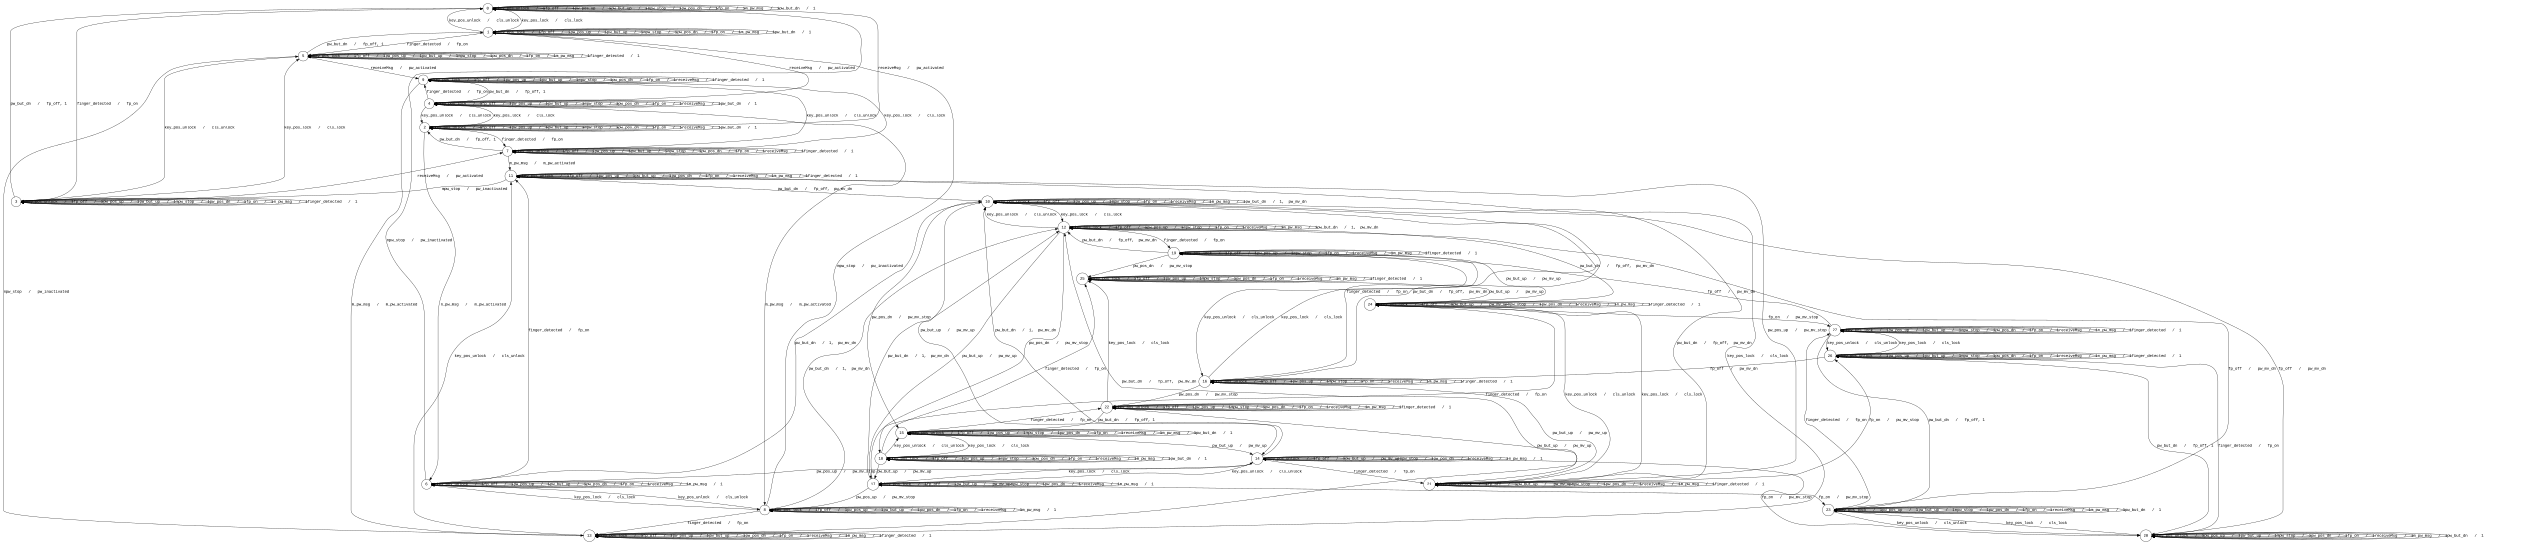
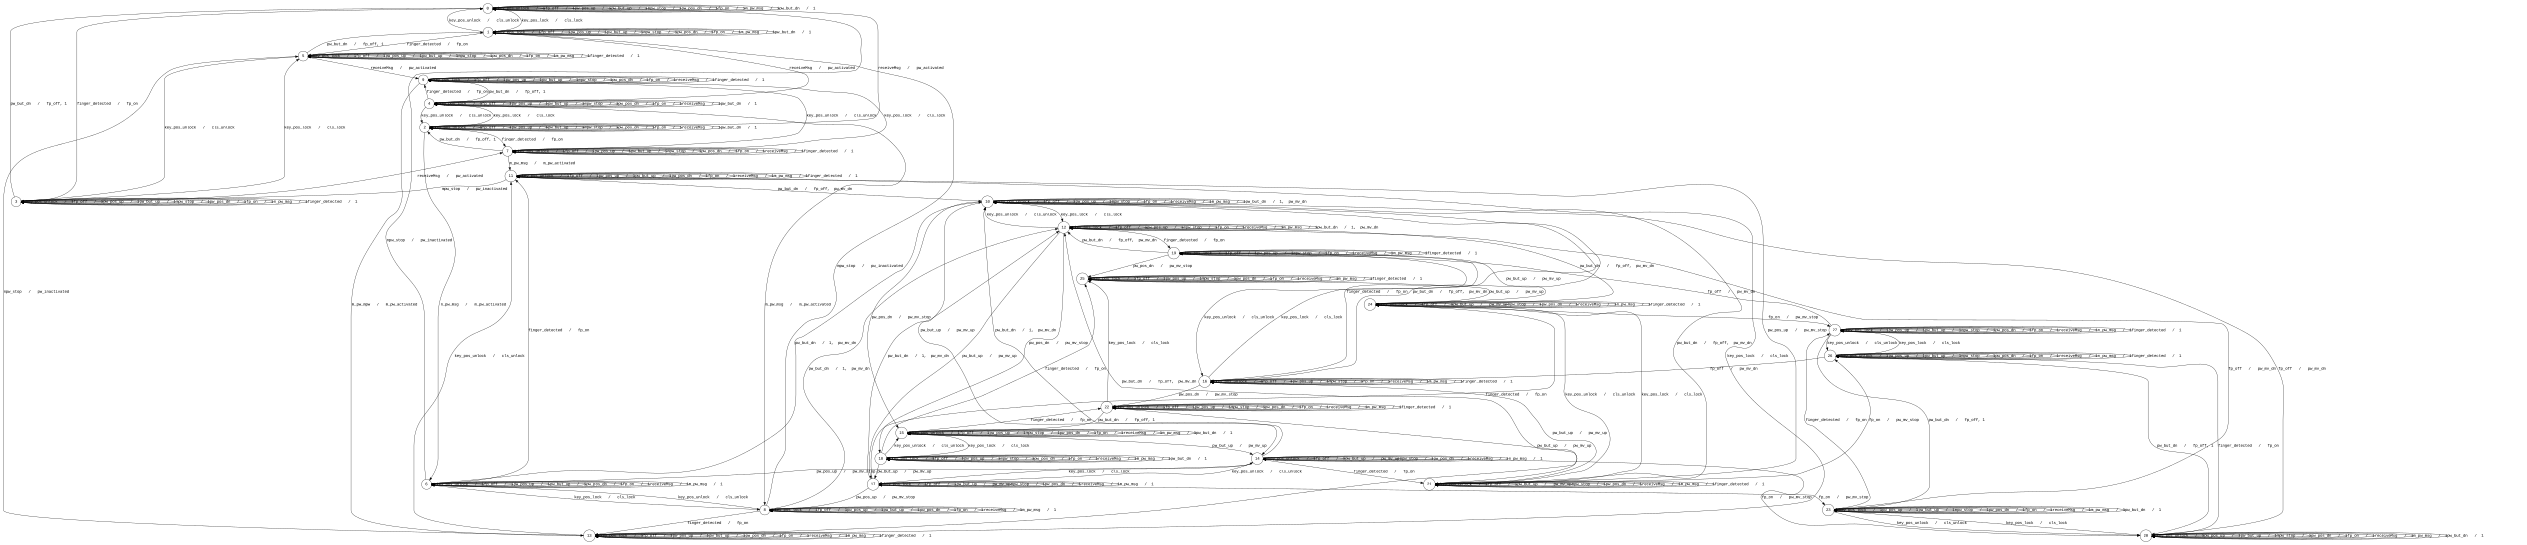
  digraph {
    fontname="Liberation Mono"
    node [fontname="Liberation Mono" shape=circle]
    edge [fontname="Liberation Mono"]
    n1 [label=0]
    n2 [label=1]
    n3 [label=2]
    n4 [label=3]
    n5 [label=4]
    n6 [label=5]
    n7 [label=6]
    n8 [label=7]
    n9 [label=8]
    n10 [label=9]
    n11 [label=10]
    n12 [label=11]
    n13 [label=12]
    n14 [label=13]
    n15 [label=14]
    n16 [label=15]
    n17 [label=16]
    n18 [label=17]
    n19 [label=18]
    n20 [label=19]
    n21 [label=20]
    n22 [label=21]
    n23 [label=22]
    n24 [label=23]
    n25 [label=24]
    n26 [label=25]
    n27 [label=26]
    n28 [label=27]
    n1 -> n1 [label="key_pos_unlock   /  1"]
    n1 -> n1 [label="fp_off   /  1"]
    n1 -> n1 [label="pw_pos_up   /  1"]
    n1 -> n1 [label="pw_but_up   /  1"]
    n1 -> n1 [label="mpw_stop   /  1"]
    n1 -> n1 [label="pw_pos_dn   /  1"]
    n1 -> n1 [label="fp_on   /  1"]
    n1 -> n1 [label="m_pw_msg   /  1"]
    n1 -> n1 [label="pw_but_dn   /  1"]
    n1 -> n2 [label="key_pos_lock   /   cls_lock"]
    n1 -> n3 [label="receiveMsg   /   pw_activated"]
    n1 -> n4 [label="finger_detected   /   fp_on"]
    n2 -> n1 [label="key_pos_unlock   /   cls_unlock"]
    n2 -> n2 [label="key_pos_lock   /  1"]
    n2 -> n2 [label="fp_off   /  1"]
    n2 -> n2 [label="pw_pos_up   /  1"]
    n2 -> n2 [label="pw_but_up   /  1"]
    n2 -> n2 [label="mpw_stop   /  1"]
    n2 -> n2 [label="pw_pos_dn   /  1"]
    n2 -> n2 [label="fp_on   /  1"]
    n2 -> n2 [label="m_pw_msg   /  1"]
    n2 -> n2 [label="pw_but_dn   /  1"]
    n2 -> n5 [label="receiveMsg   /   pw_activated"]
    n2 -> n6 [label="finger_detected   /   fp_on"]
    n3 -> n3 [label="key_pos_unlock   /  1"]
    n3 -> n3 [label="fp_off   /  1"]
    n3 -> n3 [label="pw_pos_up   /  1"]
    n3 -> n3 [label="pw_but_up   /  1"]
    n3 -> n3 [label="mpw_stop   /  1"]
    n3 -> n3 [label="pw_pos_dn   /  1"]
    n3 -> n3 [label="fp_on   /  1"]
    n3 -> n3 [label="receiveMsg   /  1"]
    n3 -> n3 [label="pw_but_dn   /  1"]
    n3 -> n5 [label="key_pos_lock   /   cls_lock"]
    n3 -> n7 [label="m_pw_msg   /   m_pw_activated"]
    n3 -> n8 [label="finger_detected   /   fp_on"]
    n4 -> n1 [label="pw_but_dn   /   fp_off, 1"]
    n4 -> n4 [label="key_pos_unlock   /  1"]
    n4 -> n4 [label="fp_off   /  1"]
    n4 -> n4 [label="pw_pos_up   /  1"]
    n4 -> n4 [label="pw_but_up   /  1"]
    n4 -> n4 [label="mpw_stop   /  1"]
    n4 -> n4 [label="pw_pos_dn   /  1"]
    n4 -> n4 [label="fp_on   /  1"]
    n4 -> n4 [label="m_pw_msg   /  1"]
    n4 -> n4 [label="finger_detected   /  1"]
    n4 -> n6 [label="key_pos_lock   /   cls_lock"]
    n4 -> n8 [label="receiveMsg   /   pw_activated"]
    n5 -> n3 [label="key_pos_unlock   /   cls_unlock"]
    n5 -> n5 [label="key_pos_lock   /  1"]
    n5 -> n5 [label="fp_off   /  1"]
    n5 -> n5 [label="pw_pos_up   /  1"]
    n5 -> n5 [label="pw_but_up   /  1"]
    n5 -> n5 [label="mpw_stop   /  1"]
    n5 -> n5 [label="pw_pos_dn   /  1"]
    n5 -> n5 [label="fp_on   /  1"]
    n5 -> n5 [label="receiveMsg   /  1"]
    n5 -> n5 [label="pw_but_dn   /  1"]
    n5 -> n9 [label="m_pw_msg   /   m_pw_activated"]
    n5 -> n10 [label="finger_detected   /   fp_on"]
    n6 -> n2 [label="pw_but_dn   /   fp_off, 1"]
    n6 -> n4 [label="key_pos_unlock   /   cls_unlock"]
    n6 -> n6 [label="key_pos_lock   /  1"]
    n6 -> n6 [label="fp_off   /  1"]
    n6 -> n6 [label="pw_pos_up   /  1"]
    n6 -> n6 [label="pw_but_up   /  1"]
    n6 -> n6 [label="mpw_stop   /  1"]
    n6 -> n6 [label="pw_pos_dn   /  1"]
    n6 -> n6 [label="fp_on   /  1"]
    n6 -> n6 [label="m_pw_msg   /  1"]
    n6 -> n6 [label="finger_detected   /  1"]
    n6 -> n10 [label="receiveMsg   /   pw_activated"]
    n7 -> n1 [label="mpw_stop   /   pw_inactivated"]
    n7 -> n7 [label="key_pos_unlock   /  1"]
    n7 -> n7 [label="fp_off   /  1"]
    n7 -> n7 [label="pw_pos_up   /  1"]
    n7 -> n7 [label="pw_but_up   /  1"]
    n7 -> n7 [label="pw_pos_dn   /  1"]
    n7 -> n7 [label="fp_on   /  1"]
    n7 -> n7 [label="receiveMsg   /  1"]
    n7 -> n7 [label="m_pw_msg   /  1"]
    n7 -> n9 [label="key_pos_lock   /   cls_lock"]
    n7 -> n11 [label="pw_but_dn   /  1,  pw_mv_dn"]
    n7 -> n12 [label="finger_detected   /   fp_on"]
    n8 -> n3 [label="pw_but_dn   /   fp_off, 1"]
    n8 -> n8 [label="key_pos_unlock   /  1"]
    n8 -> n8 [label="fp_off   /  1"]
    n8 -> n8 [label="pw_pos_up   /  1"]
    n8 -> n8 [label="pw_but_up   /  1"]
    n8 -> n8 [label="mpw_stop   /  1"]
    n8 -> n8 [label="pw_pos_dn   /  1"]
    n8 -> n8 [label="fp_on   /  1"]
    n8 -> n8 [label="receiveMsg   /  1"]
    n8 -> n8 [label="finger_detected   /  1"]
    n8 -> n10 [label="key_pos_lock   /   cls_lock"]
    n8 -> n12 [label="m_pw_msg   /   m_pw_activated"]
    n9 -> n2 [label="mpw_stop   /   pw_inactivated"]
    n9 -> n7 [label="key_pos_unlock   /   cls_unlock"]
    n9 -> n9 [label="key_pos_lock   /  1"]
    n9 -> n9 [label="fp_off   /  1"]
    n9 -> n9 [label="pw_pos_up   /  1"]
    n9 -> n9 [label="pw_but_up   /  1"]
    n9 -> n9 [label="pw_pos_dn   /  1"]
    n9 -> n9 [label="fp_on   /  1"]
    n9 -> n9 [label="receiveMsg   /  1"]
    n9 -> n9 [label="m_pw_msg   /  1"]
    n9 -> n13 [label="pw_but_dn   /  1,  pw_mv_dn"]
    n9 -> n14 [label="finger_detected   /   fp_on"]
    n10 -> n5 [label="pw_but_dn   /   fp_off, 1"]
    n10 -> n8 [label="key_pos_unlock   /   cls_unlock"]
    n10 -> n10 [label="key_pos_lock   /  1"]
    n10 -> n10 [label="fp_off   /  1"]
    n10 -> n10 [label="pw_pos_up   /  1"]
    n10 -> n10 [label="pw_but_up   /  1"]
    n10 -> n10 [label="mpw_stop   /  1"]
    n10 -> n10 [label="pw_pos_dn   /  1"]
    n10 -> n10 [label="fp_on   /  1"]
    n10 -> n10 [label="receiveMsg   /  1"]
    n10 -> n10 [label="finger_detected   /  1"]
-   n10 -> n14 [label="m_pw_msg   /   m_pw_activated"]
+   n10 -> n14 [label="m_pw_mpw   /   m_pw_activated"]
    n11 -> n11 [label="key_pos_unlock   /  1"]
    n11 -> n11 [label="fp_off   /  1"]
    n11 -> n11 [label="pw_pos_up   /  1"]
    n11 -> n11 [label="mpw_stop   /  1"]
    n11 -> n11 [label="fp_on   /  1"]
    n11 -> n11 [label="receiveMsg   /  1"]
    n11 -> n11 [label="m_pw_msg   /  1"]
    n11 -> n11 [label="pw_but_dn   /  1,  pw_mv_dn"]
    n11 -> n13 [label="key_pos_lock   /   cls_lock"]
    n11 -> n15 [label="pw_but_up   /   pw_mv_up"]
    n11 -> n16 [label="pw_pos_dn   /   pw_mv_stop"]
    n11 -> n17 [label="finger_detected   /   fp_on"]
    n12 -> n4 [label="mpw_stop   /   pw_inactivated"]
    n12 -> n11 [label="pw_but_dn   /   fp_off,  pw_mv_dn"]
    n12 -> n12 [label="key_pos_unlock   /  1"]
    n12 -> n12 [label="fp_off   /  1"]
    n12 -> n12 [label="pw_pos_up   /  1"]
    n12 -> n12 [label="pw_but_up   /  1"]
    n12 -> n12 [label="pw_pos_dn   /  1"]
    n12 -> n12 [label="fp_on   /  1"]
    n12 -> n12 [label="receiveMsg   /  1"]
    n12 -> n12 [label="m_pw_msg   /  1"]
    n12 -> n12 [label="finger_detected   /  1"]
    n12 -> n14 [label="key_pos_lock   /   cls_lock"]
    n13 -> n11 [label="key_pos_unlock   /   cls_unlock"]
    n13 -> n13 [label="key_pos_lock   /  1"]
    n13 -> n13 [label="fp_off   /  1"]
    n13 -> n13 [label="pw_pos_up   /  1"]
    n13 -> n13 [label="mpw_stop   /  1"]
    n13 -> n13 [label="fp_on   /  1"]
    n13 -> n13 [label="receiveMsg   /  1"]
    n13 -> n13 [label="m_pw_msg   /  1"]
    n13 -> n13 [label="pw_but_dn   /  1,  pw_mv_dn"]
    n13 -> n18 [label="pw_but_up   /   pw_mv_up"]
    n13 -> n19 [label="pw_pos_dn   /   pw_mv_stop"]
    n13 -> n20 [label="finger_detected   /   fp_on"]
    n14 -> n6 [label="mpw_stop   /   pw_inactivated"]
    n14 -> n12 [label="key_pos_unlock   /   cls_unlock"]
    n14 -> n13 [label="pw_but_dn   /   fp_off,  pw_mv_dn"]
    n14 -> n14 [label="key_pos_lock   /  1"]
    n14 -> n14 [label="fp_off   /  1"]
    n14 -> n14 [label="pw_pos_up   /  1"]
    n14 -> n14 [label="pw_but_up   /  1"]
    n14 -> n14 [label="pw_pos_dn   /  1"]
    n14 -> n14 [label="fp_on   /  1"]
    n14 -> n14 [label="receiveMsg   /  1"]
    n14 -> n14 [label="m_pw_msg   /  1"]
    n14 -> n14 [label="finger_detected   /  1"]
    n15 -> n7 [label="pw_pos_up   /   pw_mv_stop"]
    n15 -> n11 [label="pw_but_dn   /  1,  pw_mv_dn"]
    n15 -> n15 [label="key_pos_unlock   /  1"]
    n15 -> n15 [label="fp_off   /  1"]
    n15 -> n15 [label="pw_but_up   /   pw_mv_up"]
    n15 -> n15 [label="mpw_stop   /  1"]
    n15 -> n15 [label="pw_pos_dn   /  1"]
    n15 -> n15 [label="receiveMsg   /  1"]
    n15 -> n15 [label="m_pw_msg   /  1"]
    n15 -> n18 [label="key_pos_lock   /   cls_lock"]
    n15 -> n21 [label="fp_on   /   pw_mv_stop"]
    n15 -> n22 [label="finger_detected   /   fp_on"]
    n16 -> n15 [label="pw_but_up   /   pw_mv_up"]
    n16 -> n16 [label="key_pos_unlock   /  1"]
    n16 -> n16 [label="fp_off   /  1"]
    n16 -> n16 [label="pw_pos_up   /  1"]
    n16 -> n16 [label="mpw_stop   /  1"]
    n16 -> n16 [label="pw_pos_dn   /  1"]
    n16 -> n16 [label="fp_on   /  1"]
    n16 -> n16 [label="receiveMsg   /  1"]
    n16 -> n16 [label="m_pw_msg   /  1"]
    n16 -> n16 [label="pw_but_dn   /  1"]
    n16 -> n19 [label="key_pos_lock   /   cls_lock"]
    n16 -> n23 [label="finger_detected   /   fp_on"]
    n17 -> n11 [label="pw_but_dn   /   fp_off,  pw_mv_dn"]
    n17 -> n17 [label="key_pos_unlock   /  1"]
    n17 -> n17 [label="fp_off   /  1"]
    n17 -> n17 [label="pw_pos_up   /  1"]
    n17 -> n17 [label="mpw_stop   /  1"]
    n17 -> n17 [label="fp_on   /  1"]
    n17 -> n17 [label="receiveMsg   /  1"]
    n17 -> n17 [label="m_pw_msg   /  1"]
    n17 -> n17 [label="finger_detected   /  1"]
    n17 -> n20 [label="key_pos_lock   /   cls_lock"]
    n17 -> n22 [label="pw_but_up   /   pw_mv_up"]
    n17 -> n23 [label="pw_pos_dn   /   pw_mv_stop"]
    n18 -> n9 [label="pw_pos_up   /   pw_mv_stop"]
    n18 -> n13 [label="pw_but_dn   /  1,  pw_mv_dn"]
    n18 -> n15 [label="key_pos_unlock   /   cls_unlock"]
    n18 -> n18 [label="key_pos_lock   /  1"]
    n18 -> n18 [label="fp_off   /  1"]
    n18 -> n18 [label="pw_but_up   /   pw_mv_up"]
    n18 -> n18 [label="mpw_stop   /  1"]
    n18 -> n18 [label="pw_pos_dn   /  1"]
    n18 -> n18 [label="receiveMsg   /  1"]
    n18 -> n18 [label="m_pw_msg   /  1"]
    n18 -> n24 [label="fp_on   /   pw_mv_stop"]
    n18 -> n25 [label="finger_detected   /   fp_on"]
    n19 -> n16 [label="key_pos_unlock   /   cls_unlock"]
    n19 -> n18 [label="pw_but_up   /   pw_mv_up"]
    n19 -> n19 [label="key_pos_lock   /  1"]
    n19 -> n19 [label="fp_off   /  1"]
    n19 -> n19 [label="pw_pos_up   /  1"]
    n19 -> n19 [label="mpw_stop   /  1"]
    n19 -> n19 [label="pw_pos_dn   /  1"]
    n19 -> n19 [label="fp_on   /  1"]
    n19 -> n19 [label="receiveMsg   /  1"]
    n19 -> n19 [label="m_pw_msg   /  1"]
    n19 -> n19 [label="pw_but_dn   /  1"]
    n19 -> n26 [label="finger_detected   /   fp_on"]
    n20 -> n13 [label="pw_but_dn   /   fp_off,  pw_mv_dn"]
    n20 -> n17 [label="key_pos_unlock   /   cls_unlock"]
    n20 -> n20 [label="key_pos_lock   /  1"]
    n20 -> n20 [label="fp_off   /  1"]
    n20 -> n20 [label="pw_pos_up   /  1"]
    n20 -> n20 [label="mpw_stop   /  1"]
    n20 -> n20 [label="fp_on   /  1"]
    n20 -> n20 [label="receiveMsg   /  1"]
    n20 -> n20 [label="m_pw_msg   /  1"]
    n20 -> n20 [label="finger_detected   /  1"]
    n20 -> n25 [label="pw_but_up   /   pw_mv_up"]
    n20 -> n26 [label="pw_pos_dn   /   pw_mv_stop"]
    n21 -> n11 [label="fp_off   /   pw_mv_dn"]
    n21 -> n21 [label="key_pos_unlock   /  1"]
    n21 -> n21 [label="pw_pos_up   /  1"]
    n21 -> n21 [label="pw_but_up   /  1"]
    n21 -> n21 [label="mpw_stop   /  1"]
    n21 -> n21 [label="pw_pos_dn   /  1"]
    n21 -> n21 [label="fp_on   /  1"]
    n21 -> n21 [label="receiveMsg   /  1"]
    n21 -> n21 [label="m_pw_msg   /  1"]
    n21 -> n21 [label="pw_but_dn   /  1"]
    n21 -> n24 [label="key_pos_lock   /   cls_lock"]
    n21 -> n27 [label="finger_detected   /   fp_on"]
    n22 -> n11 [label="pw_but_dn   /   fp_off,  pw_mv_dn"]
    n22 -> n12 [label="pw_pos_up   /   pw_mv_stop"]
    n22 -> n22 [label="key_pos_unlock   /  1"]
    n22 -> n22 [label="fp_off   /  1"]
    n22 -> n22 [label="pw_but_up   /   pw_mv_up"]
    n22 -> n22 [label="mpw_stop   /  1"]
    n22 -> n22 [label="pw_pos_dn   /  1"]
    n22 -> n22 [label="receiveMsg   /  1"]
    n22 -> n22 [label="m_pw_msg   /  1"]
    n22 -> n22 [label="finger_detected   /  1"]
    n22 -> n25 [label="key_pos_lock   /   cls_lock"]
    n22 -> n27 [label="fp_on   /   pw_mv_stop"]
    n23 -> n16 [label="pw_but_dn   /   fp_off, 1"]
    n23 -> n22 [label="pw_but_up   /   pw_mv_up"]
    n23 -> n23 [label="key_pos_unlock   /  1"]
    n23 -> n23 [label="fp_off   /  1"]
    n23 -> n23 [label="pw_pos_up   /  1"]
    n23 -> n23 [label="mpw_stop   /  1"]
    n23 -> n23 [label="pw_pos_dn   /  1"]
    n23 -> n23 [label="fp_on   /  1"]
    n23 -> n23 [label="receiveMsg   /  1"]
    n23 -> n23 [label="m_pw_msg   /  1"]
    n23 -> n23 [label="finger_detected   /  1"]
    n23 -> n26 [label="key_pos_lock   /   cls_lock"]
    n24 -> n13 [label="fp_off   /   pw_mv_dn"]
    n24 -> n21 [label="key_pos_unlock   /   cls_unlock"]
    n24 -> n24 [label="key_pos_lock   /  1"]
    n24 -> n24 [label="pw_pos_up   /  1"]
    n24 -> n24 [label="pw_but_up   /  1"]
    n24 -> n24 [label="mpw_stop   /  1"]
    n24 -> n24 [label="pw_pos_dn   /  1"]
    n24 -> n24 [label="fp_on   /  1"]
    n24 -> n24 [label="receiveMsg   /  1"]
    n24 -> n24 [label="m_pw_msg   /  1"]
    n24 -> n24 [label="pw_but_dn   /  1"]
    n24 -> n28 [label="finger_detected   /   fp_on"]
    n25 -> n13 [label="pw_but_dn   /   fp_off,  pw_mv_dn"]
    n25 -> n22 [label="key_pos_unlock   /   cls_unlock"]
    n25 -> n25 [label="key_pos_lock   /  1"]
    n25 -> n25 [label="fp_off   /  1"]
    n25 -> n25 [label="pw_but_up   /   pw_mv_up"]
    n25 -> n25 [label="mpw_stop   /  1"]
    n25 -> n25 [label="pw_pos_dn   /  1"]
    n25 -> n25 [label="receiveMsg   /  1"]
    n25 -> n25 [label="m_pw_msg   /  1"]
    n25 -> n25 [label="finger_detected   /  1"]
    n25 -> n28 [label="fp_on   /   pw_mv_stop"]
    n26 -> n25 [label="pw_but_up   /   pw_mv_up"]
    n26 -> n26 [label="key_pos_lock   /  1"]
    n26 -> n26 [label="fp_off   /  1"]
    n26 -> n26 [label="pw_pos_up   /  1"]
    n26 -> n26 [label="mpw_stop   /  1"]
    n26 -> n26 [label="pw_pos_dn   /  1"]
    n26 -> n26 [label="fp_on   /  1"]
    n26 -> n26 [label="receiveMsg   /  1"]
    n26 -> n26 [label="m_pw_msg   /  1"]
    n26 -> n26 [label="finger_detected   /  1"]
    n27 -> n17 [label="fp_off   /   pw_mv_dn"]
    n27 -> n21 [label="pw_but_dn   /   fp_off, 1"]
    n27 -> n27 [label="key_pos_unlock   /  1"]
    n27 -> n27 [label="pw_pos_up   /  1"]
    n27 -> n27 [label="pw_but_up   /  1"]
    n27 -> n27 [label="mpw_stop   /  1"]
    n27 -> n27 [label="pw_pos_dn   /  1"]
    n27 -> n27 [label="fp_on   /  1"]
    n27 -> n27 [label="receiveMsg   /  1"]
    n27 -> n27 [label="m_pw_msg   /  1"]
    n27 -> n27 [label="finger_detected   /  1"]
    n27 -> n28 [label="key_pos_lock   /   cls_lock"]
    n28 -> n20 [label="fp_off   /   pw_mv_dn"]
    n28 -> n24 [label="pw_but_dn   /   fp_off, 1"]
    n28 -> n27 [label="key_pos_unlock   /   cls_unlock"]
    n28 -> n28 [label="key_pos_lock   /  1"]
    n28 -> n28 [label="pw_pos_up   /  1"]
    n28 -> n28 [label="pw_but_up   /  1"]
    n28 -> n28 [label="mpw_stop   /  1"]
    n28 -> n28 [label="pw_pos_dn   /  1"]
    n28 -> n28 [label="fp_on   /  1"]
    n28 -> n28 [label="receiveMsg   /  1"]
    n28 -> n28 [label="m_pw_msg   /  1"]
    n28 -> n28 [label="finger_detected   /  1"]
  }
